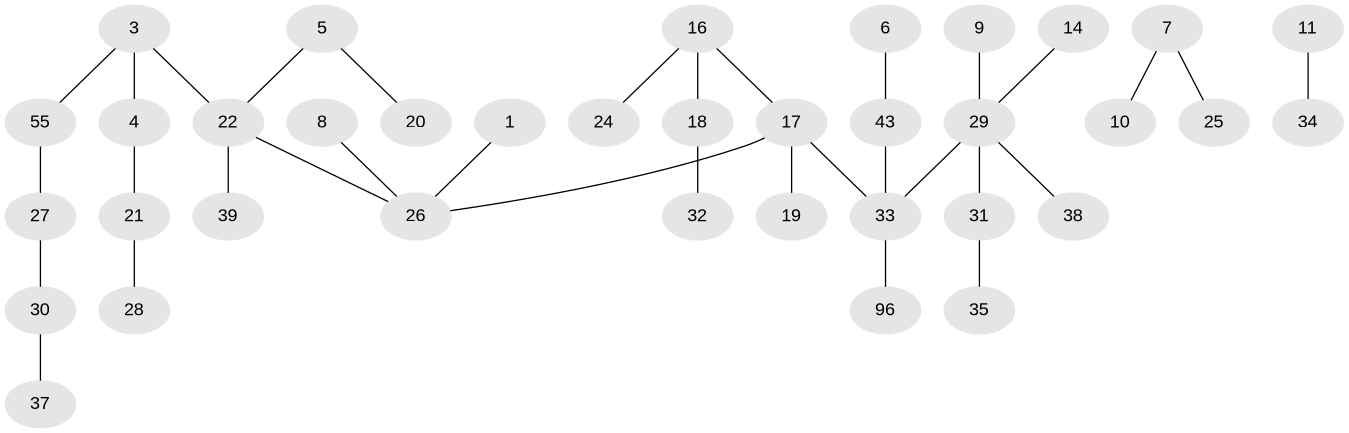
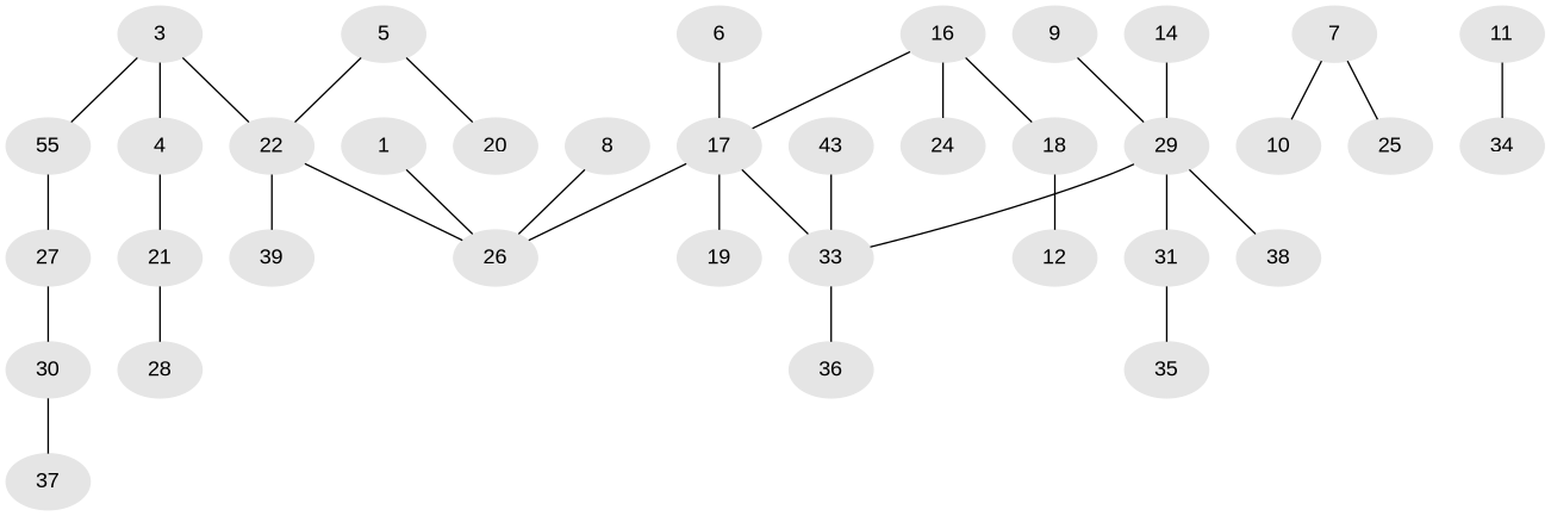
  graph {
    fontname="Liberation Sans"
    node [color=gray90 fontname="Liberation Sans" style=filled]
    edge [fontname="Liberation Sans" weight=1.0]
    1
    26
    n3 [label=43]
    33
    3
    4
    n7 [label=55]
    22
    21
    27
    39
    28
    5
    20
    6
    17
    19
    7
    10
    25
    8
    9
    29
    31
    38
    11
    34
    18
-   32
-   36 [label=96]
+   32 [label=12]
+   36
    14
    30
    16
    24
    37
    35
    1 -- 26
    n3 -- 33
    33 -- 36
    3 -- 4
    3 -- n7
    3 -- 22
    4 -- 21
    n7 -- 27
    22 -- 26
    22 -- 39
    21 -- 28
    27 -- 30
    5 -- 22
    5 -- 20
-   6 -- n3
+   6 -- 17
    17 -- 26
    17 -- 33
    17 -- 19
    7 -- 10
    7 -- 25
    8 -- 26
    9 -- 29
    29 -- 33
    29 -- 31
    29 -- 38
    31 -- 35
    11 -- 34
    18 -- 32
    14 -- 29
    30 -- 37
    16 -- 17
    16 -- 18
    16 -- 24
  }
